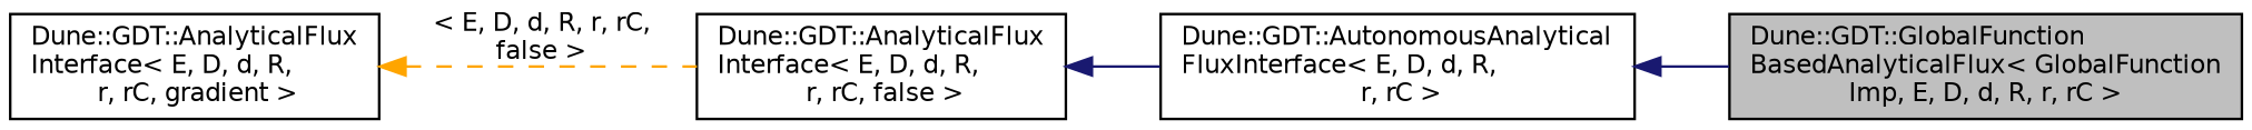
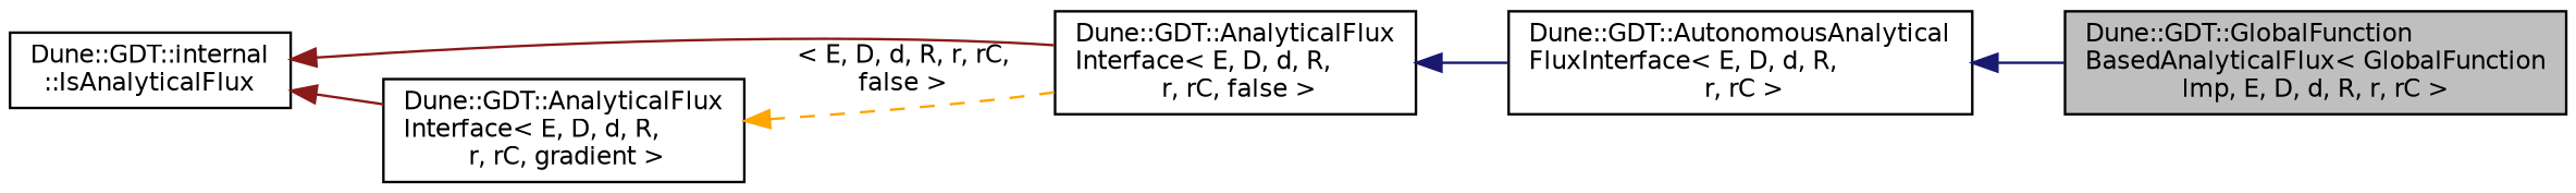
  digraph {
    rankdir=LR
    node [color=black fillcolor=white fontname=Helvetica fontsize=10 shape=record style=filled]
    edge [color=midnightblue dir=back fontname=Helvetica fontsize=10 labelfontname=Helvetica labelfontsize=10 style=solid]
    n1 [fillcolor=grey75 fontcolor=black height=0.2 label="Dune::GDT::GlobalFunction\lBasedAnalyticalFlux\< GlobalFunction\lImp, E, D, d, R, r, rC \>" width=0.4]
    n2 [height=0.2 label="Dune::GDT::AutonomousAnalytical\lFluxInterface\< E, D, d, R,\l r, rC \>" width=0.4]
    n3 [height=0.2 label="Dune::GDT::AnalyticalFlux\lInterface\< E, D, d, R,\l r, rC, false \>" width=0.4]
+   n4 [height=0.2 label="Dune::GDT::internal\l::IsAnalyticalFlux" width=0.4]
    n5 [height=0.2 label="Dune::GDT::AnalyticalFlux\lInterface\< E, D, d, R,\l r, rC, gradient \>" width=0.4]
    n2 -> n1
    n3 -> n2
+   n4 -> n3 [color=firebrick4]
+   n4 -> n5 [color=firebrick4]
    n5 -> n3 [color=orange label=" \< E, D, d, R, r, rC,\l false \>" style=dashed]
  }
